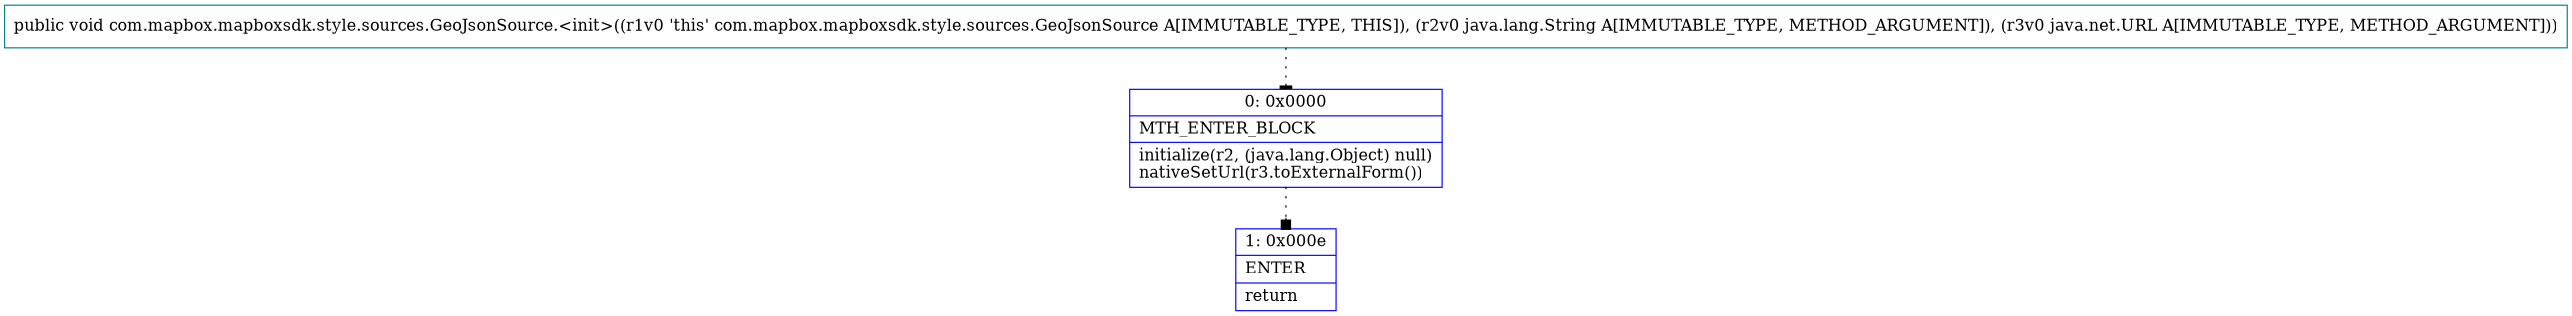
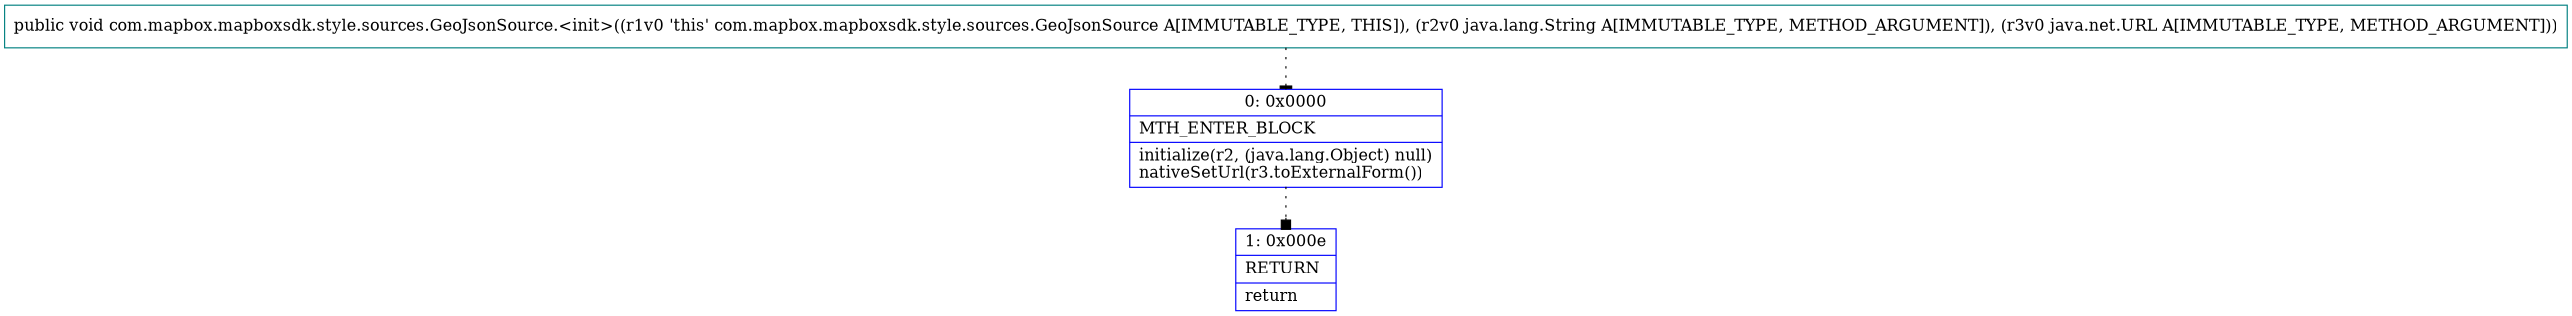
  digraph {
    node [shape=record color=blue]
    edge [style=dotted]
    n1 [label="{0\:\ 0x0000|MTH_ENTER_BLOCK\l|initialize(r2, (java.lang.Object) null)\lnativeSetUrl(r3.toExternalForm())\l}"]
-   n2 [label="{1\:\ 0x000e|ENTER\l|return\l}"]
+   n2 [label="{1\:\ 0x000e|RETURN\l|return\l}"]
    n3 [label="{public void com.mapbox.mapboxsdk.style.sources.GeoJsonSource.\<init\>((r1v0 'this' com.mapbox.mapboxsdk.style.sources.GeoJsonSource A[IMMUTABLE_TYPE, THIS]), (r2v0 java.lang.String A[IMMUTABLE_TYPE, METHOD_ARGUMENT]), (r3v0 java.net.URL A[IMMUTABLE_TYPE, METHOD_ARGUMENT])) }" color=teal]
    n1 -> n2 [arrowhead=box]
    n3 -> n1 [arrowhead=tee]
  }
